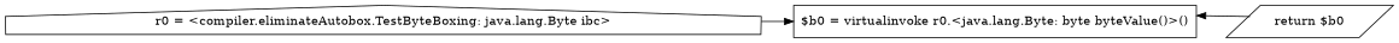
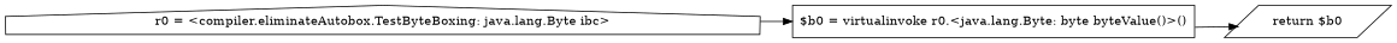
  digraph {
    rankdir=LR
    "r0 = <compiler.eliminateAutobox.TestByteBoxing: java.lang.Byte ibc>" [shape=house]
    "$b0 = virtualinvoke r0.<java.lang.Byte: byte byteValue()>()" [shape=box]
    "return $b0" [shape=parallelogram]
    "r0 = <compiler.eliminateAutobox.TestByteBoxing: java.lang.Byte ibc>" -> "$b0 = virtualinvoke r0.<java.lang.Byte: byte byteValue()>()"
-   "return $b0" -> "$b0 = virtualinvoke r0.<java.lang.Byte: byte byteValue()>()"
+   "$b0 = virtualinvoke r0.<java.lang.Byte: byte byteValue()>()" -> "return $b0"
  }
